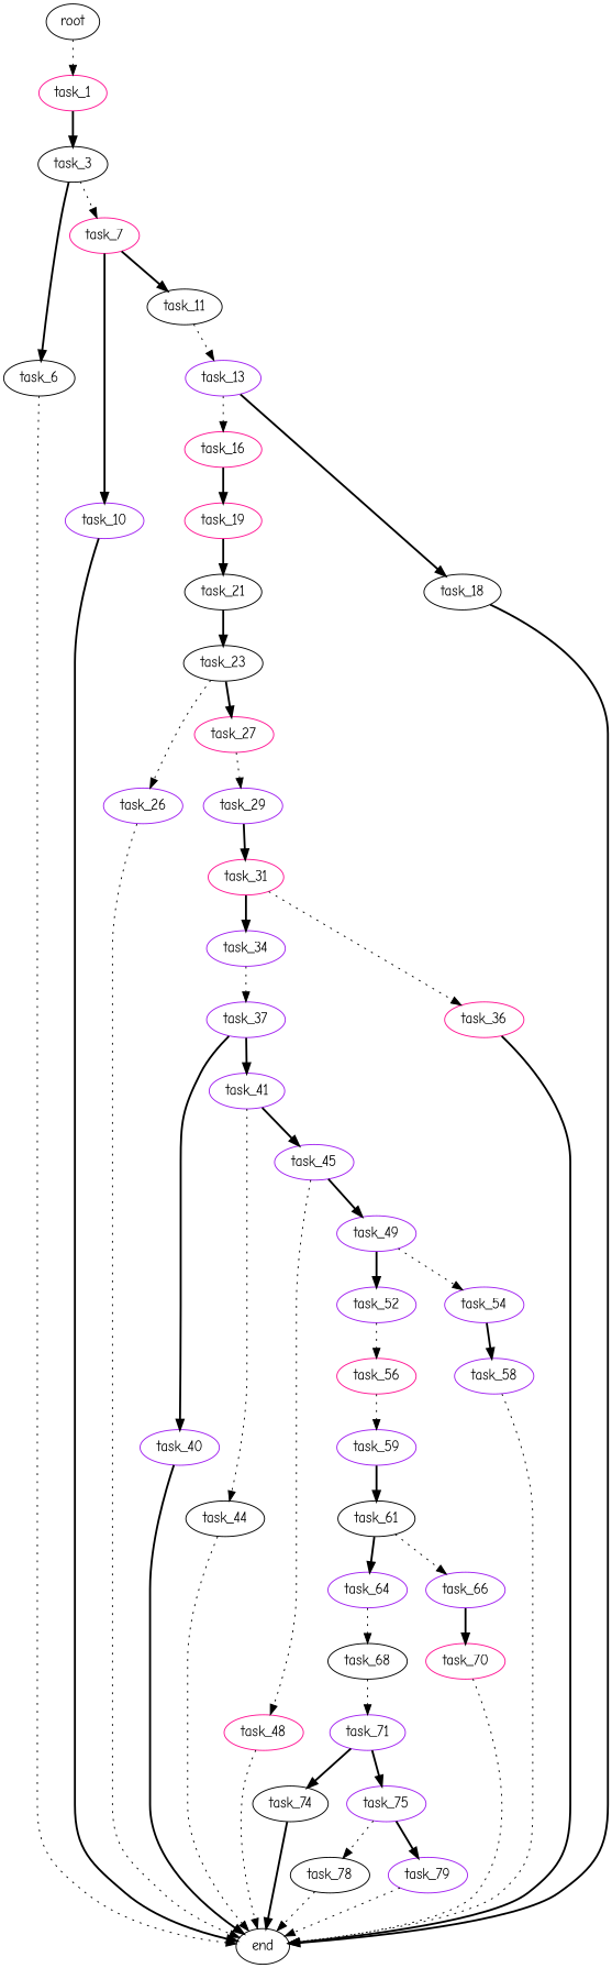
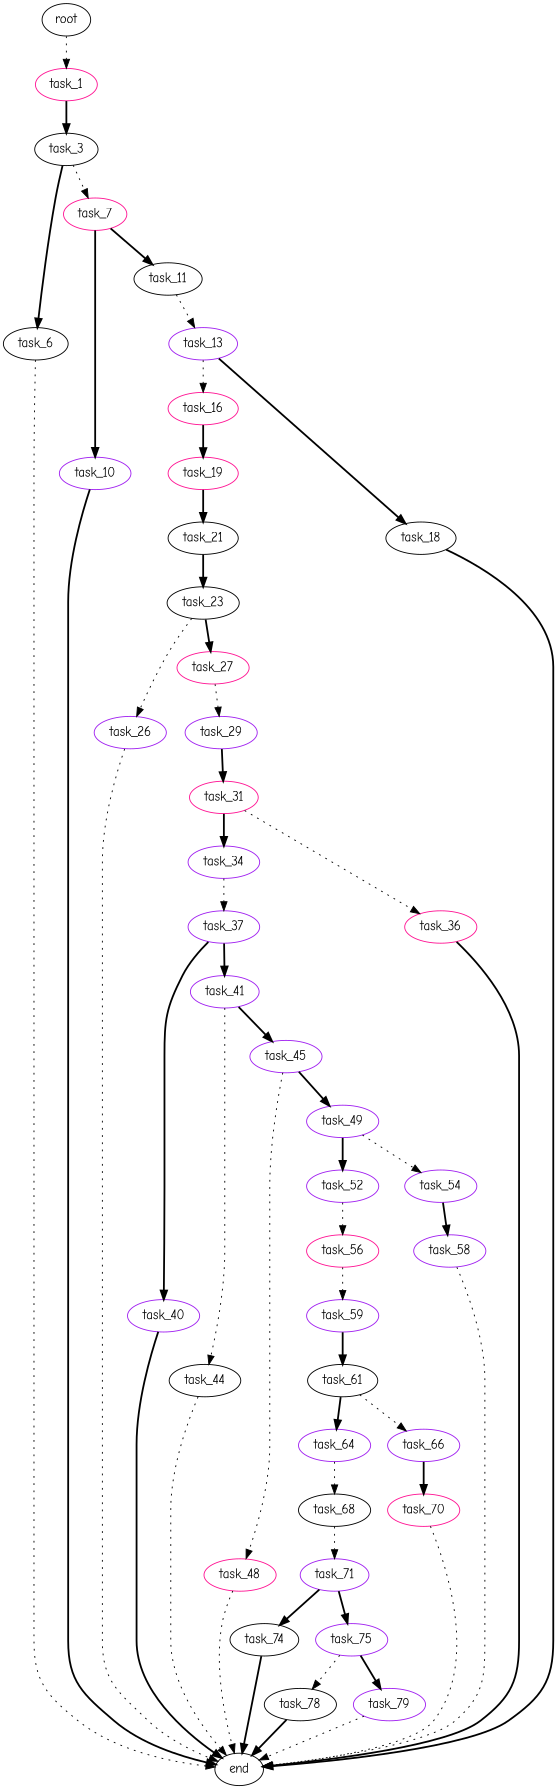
  digraph {
    fontname="Comic Neue"
    node [color=purple fontname="Comic Neue"]
    edge [fontname="Comic Neue" style=bold]
    root [color=black]
    task_1 [color=deeppink]
    task_3 [color=black]
    task_6 [color=black]
    task_7 [color=deeppink]
    end [color=black]
    task_10
    task_11 [color=black]
    task_13
    task_16 [color=deeppink]
    task_18 [color=black]
    task_19 [color=deeppink]
    task_21 [color=black]
    task_23 [color=black]
    task_26
    task_27 [color=deeppink]
    task_29
    task_31 [color=deeppink]
    task_34
    task_36 [color=deeppink]
    task_37
    task_40
    task_41
    task_44 [color=black]
    task_45
    task_48 [color=deeppink]
    task_49
    task_52
    task_54
    task_56 [color=deeppink]
    task_58
    task_59
    task_61 [color=black]
    task_64
    task_66
    task_68 [color=black]
    task_70 [color=deeppink]
    task_71
    task_74 [color=black]
    task_75
    task_78 [color=black]
    task_79
    root -> task_1 [style=dotted]
    task_1 -> task_3
    task_3 -> task_6
    task_3 -> task_7 [style=dotted]
    task_6 -> end [style=dotted]
    task_7 -> task_10
    task_7 -> task_11
    task_10 -> end
    task_11 -> task_13 [style=dotted]
    task_13 -> task_16 [style=dotted]
    task_13 -> task_18
    task_16 -> task_19
    task_18 -> end
    task_19 -> task_21
    task_21 -> task_23
    task_23 -> task_26 [style=dotted]
    task_23 -> task_27
    task_26 -> end [style=dotted]
    task_27 -> task_29 [style=dotted]
    task_29 -> task_31
    task_31 -> task_34
    task_31 -> task_36 [style=dotted]
    task_34 -> task_37 [style=dotted]
    task_36 -> end
    task_37 -> task_40
    task_37 -> task_41
    task_40 -> end
    task_41 -> task_44 [style=dotted]
    task_41 -> task_45
    task_44 -> end [style=dotted]
    task_45 -> task_48 [style=dotted]
    task_45 -> task_49
    task_48 -> end [style=dotted]
    task_49 -> task_52
    task_49 -> task_54 [style=dotted]
    task_52 -> task_56 [style=dotted]
    task_54 -> task_58
    task_56 -> task_59 [style=dotted]
    task_58 -> end [style=dotted]
    task_59 -> task_61
    task_61 -> task_64
    task_61 -> task_66 [style=dotted]
    task_64 -> task_68 [style=dotted]
    task_66 -> task_70
    task_68 -> task_71 [style=dotted]
    task_70 -> end [style=dotted]
    task_71 -> task_74
    task_71 -> task_75
    task_74 -> end
    task_75 -> task_78 [style=dotted]
    task_75 -> task_79
-   task_78 -> end [style=dotted]
+   task_78 -> end
    task_79 -> end [style=dotted]
  }
